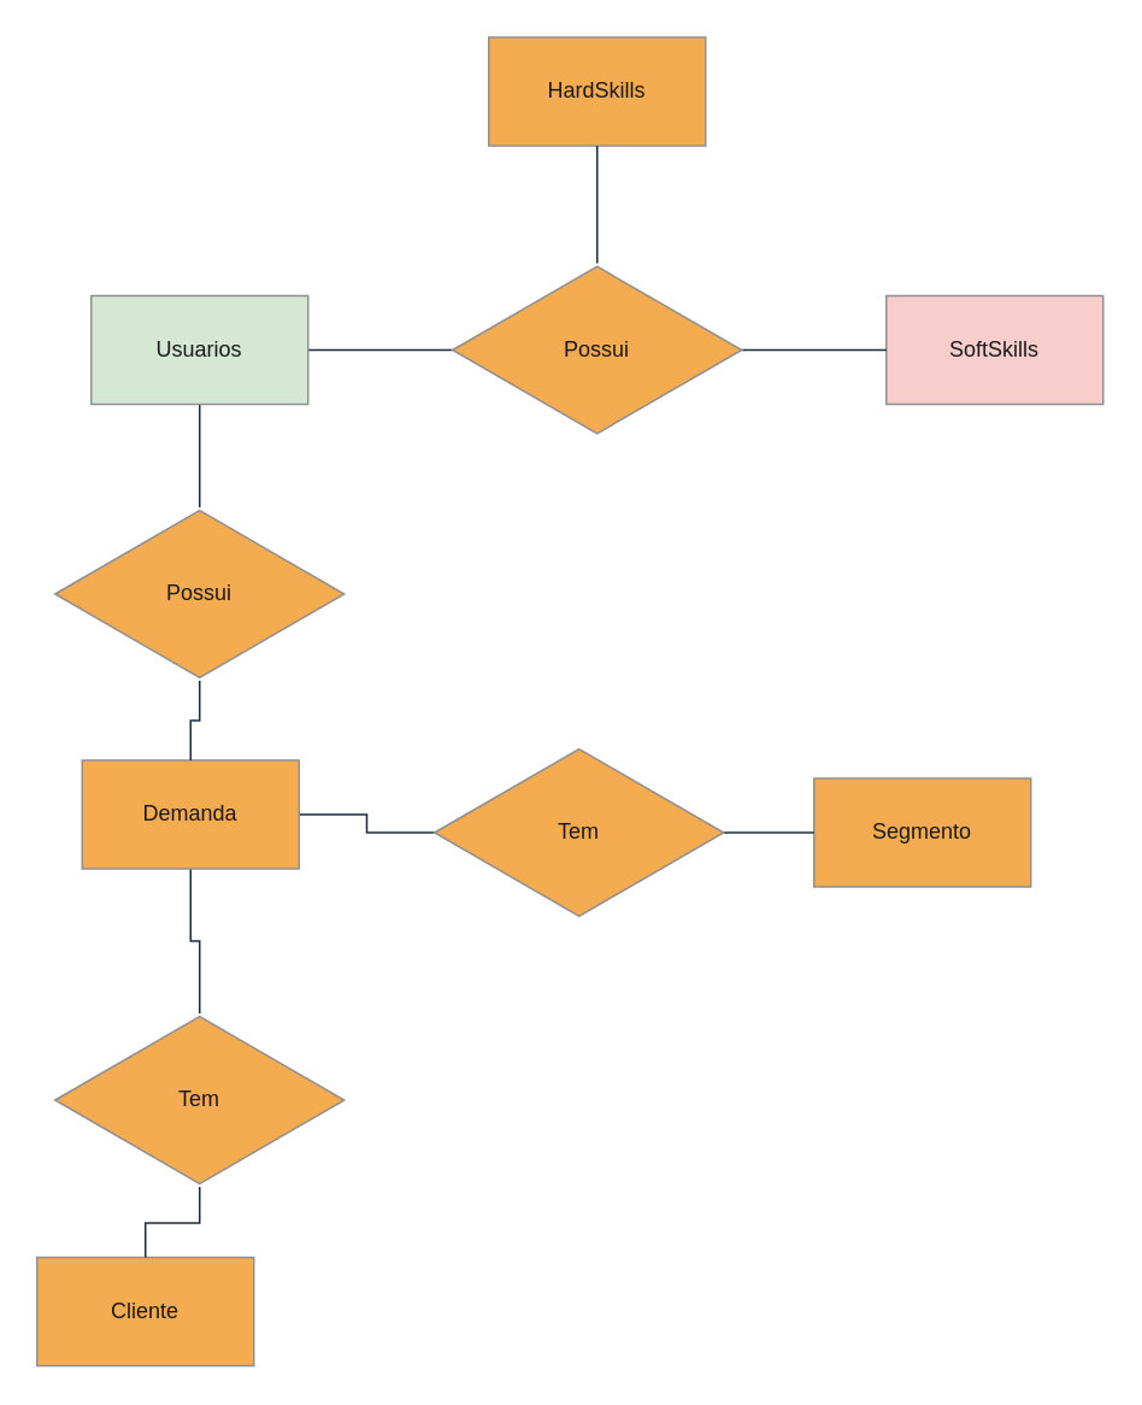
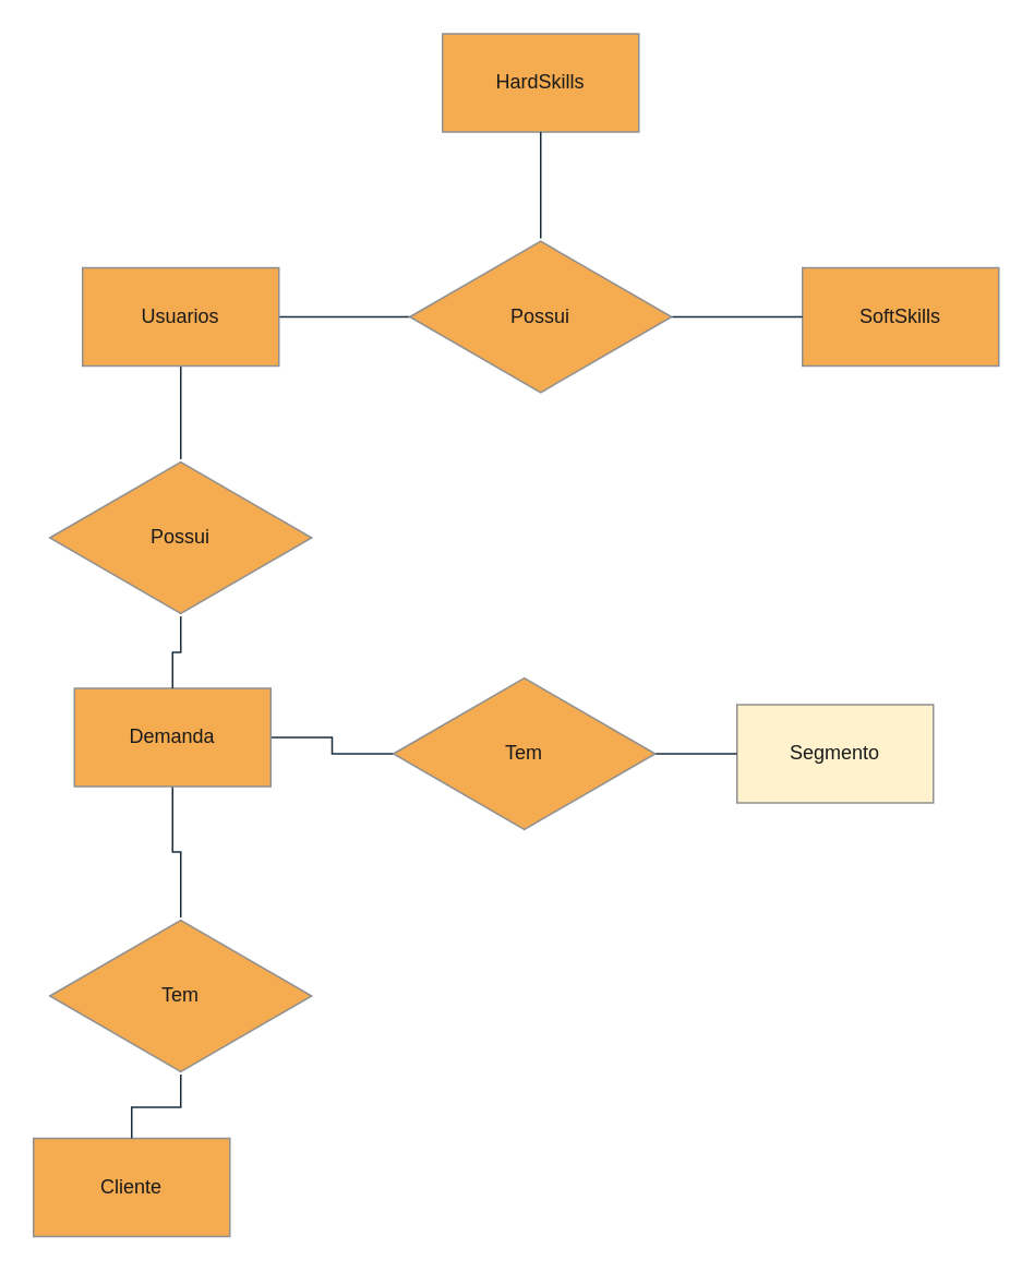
  <mxCell id="0" />
  <mxCell id="1" parent="0" />
  <mxCell id="2" value="" style="edgeStyle=orthogonalEdgeStyle;rounded=0;orthogonalLoop=1;jettySize=auto;html=1;endArrow=none;endFill=0;labelBackgroundColor=none;strokeColor=#182E3E;fontColor=default;" edge="1" parent="1" source="4" target="14"><mxGeometry relative="1" as="geometry" /></mxCell>
  <mxCell id="3" value="" style="edgeStyle=orthogonalEdgeStyle;rounded=0;orthogonalLoop=1;jettySize=auto;html=1;endArrow=none;endFill=0;labelBackgroundColor=none;strokeColor=#182E3E;fontColor=default;" edge="1" parent="1" source="4" target="16"><mxGeometry relative="1" as="geometry" /></mxCell>
- <mxCell id="4" value="Usuarios" style="rounded=0;whiteSpace=wrap;html=1;labelBackgroundColor=none;fillColor=#d5e8d4;strokeColor=#909090;fontColor=#1A1A1A;" vertex="1" parent="1"><mxGeometry x="50" y="163" width="120" height="60" as="geometry" /></mxCell>
+ <mxCell id="4" value="Usuarios" style="rounded=0;whiteSpace=wrap;html=1;labelBackgroundColor=none;fillColor=#F5AB50;strokeColor=#909090;fontColor=#1A1A1A;" vertex="1" parent="1"><mxGeometry x="50" y="163" width="120" height="60" as="geometry" /></mxCell>
  <mxCell id="5" value="HardSkills" style="rounded=0;whiteSpace=wrap;html=1;labelBackgroundColor=none;fillColor=#F5AB50;strokeColor=#909090;fontColor=#1A1A1A;" vertex="1" parent="1"><mxGeometry x="270" y="20" width="120" height="60" as="geometry" /></mxCell>
- <mxCell id="6" value="SoftSkills" style="rounded=0;whiteSpace=wrap;html=1;labelBackgroundColor=none;fillColor=#f8cecc;strokeColor=#909090;fontColor=#1A1A1A;" vertex="1" parent="1"><mxGeometry x="490" y="163" width="120" height="60" as="geometry" /></mxCell>
+ <mxCell id="6" value="SoftSkills" style="rounded=0;whiteSpace=wrap;html=1;labelBackgroundColor=none;fillColor=#F5AB50;strokeColor=#909090;fontColor=#1A1A1A;" vertex="1" parent="1"><mxGeometry x="490" y="163" width="120" height="60" as="geometry" /></mxCell>
  <mxCell id="7" value="" style="edgeStyle=orthogonalEdgeStyle;rounded=0;orthogonalLoop=1;jettySize=auto;html=1;endArrow=none;endFill=0;labelBackgroundColor=none;strokeColor=#182E3E;fontColor=default;" edge="1" parent="1" source="9" target="18"><mxGeometry relative="1" as="geometry" /></mxCell>
  <mxCell id="8" value="" style="edgeStyle=orthogonalEdgeStyle;rounded=0;orthogonalLoop=1;jettySize=auto;html=1;endArrow=none;endFill=0;labelBackgroundColor=none;strokeColor=#182E3E;fontColor=default;" edge="1" parent="1" source="9" target="20"><mxGeometry relative="1" as="geometry" /></mxCell>
  <mxCell id="9" value="Demanda" style="rounded=0;whiteSpace=wrap;html=1;labelBackgroundColor=none;fillColor=#F5AB50;strokeColor=#909090;fontColor=#1A1A1A;" vertex="1" parent="1"><mxGeometry x="45" y="420" width="120" height="60" as="geometry" /></mxCell>
  <mxCell id="10" value="Cliente" style="rounded=0;whiteSpace=wrap;html=1;labelBackgroundColor=none;fillColor=#F5AB50;strokeColor=#909090;fontColor=#1A1A1A;" vertex="1" parent="1"><mxGeometry x="20" y="695" width="120" height="60" as="geometry" /></mxCell>
- <mxCell id="11" value="Segmento" style="rounded=0;whiteSpace=wrap;html=1;labelBackgroundColor=none;fillColor=#F5AB50;strokeColor=#909090;fontColor=#1A1A1A;" vertex="1" parent="1"><mxGeometry x="450" y="430" width="120" height="60" as="geometry" /></mxCell>
+ <mxCell id="11" value="Segmento" style="rounded=0;whiteSpace=wrap;html=1;labelBackgroundColor=none;fillColor=#fff2cc;strokeColor=#909090;fontColor=#1A1A1A;" vertex="1" parent="1"><mxGeometry x="450" y="430" width="120" height="60" as="geometry" /></mxCell>
  <mxCell id="12" value="" style="edgeStyle=orthogonalEdgeStyle;rounded=0;orthogonalLoop=1;jettySize=auto;html=1;endArrow=none;endFill=0;labelBackgroundColor=none;strokeColor=#182E3E;fontColor=default;" edge="1" parent="1" source="14" target="5"><mxGeometry relative="1" as="geometry" /></mxCell>
  <mxCell id="13" value="" style="edgeStyle=orthogonalEdgeStyle;rounded=0;orthogonalLoop=1;jettySize=auto;html=1;endArrow=none;endFill=0;labelBackgroundColor=none;strokeColor=#182E3E;fontColor=default;" edge="1" parent="1" source="14" target="6"><mxGeometry relative="1" as="geometry" /></mxCell>
  <mxCell id="14" value="Possui" style="html=1;whiteSpace=wrap;aspect=fixed;shape=isoRectangle;labelBackgroundColor=none;fillColor=#F5AB50;strokeColor=#909090;fontColor=#1A1A1A;" vertex="1" parent="1"><mxGeometry x="250" y="145" width="160" height="96" as="geometry" /></mxCell>
  <mxCell id="15" value="" style="edgeStyle=orthogonalEdgeStyle;rounded=0;orthogonalLoop=1;jettySize=auto;html=1;endArrow=none;endFill=0;labelBackgroundColor=none;strokeColor=#182E3E;fontColor=default;" edge="1" parent="1" source="16" target="9"><mxGeometry relative="1" as="geometry" /></mxCell>
  <mxCell id="16" value="Possui" style="html=1;whiteSpace=wrap;aspect=fixed;shape=isoRectangle;labelBackgroundColor=none;fillColor=#F5AB50;strokeColor=#909090;fontColor=#1A1A1A;" vertex="1" parent="1"><mxGeometry x="30" y="280" width="160" height="96" as="geometry" /></mxCell>
  <mxCell id="17" value="" style="edgeStyle=orthogonalEdgeStyle;rounded=0;orthogonalLoop=1;jettySize=auto;html=1;endArrow=none;endFill=0;labelBackgroundColor=none;strokeColor=#182E3E;fontColor=default;" edge="1" parent="1" source="18" target="11"><mxGeometry relative="1" as="geometry" /></mxCell>
  <mxCell id="18" value="Tem" style="html=1;whiteSpace=wrap;aspect=fixed;shape=isoRectangle;labelBackgroundColor=none;fillColor=#F5AB50;strokeColor=#909090;fontColor=#1A1A1A;" vertex="1" parent="1"><mxGeometry x="240" y="412" width="160" height="96" as="geometry" /></mxCell>
  <mxCell id="19" value="" style="edgeStyle=orthogonalEdgeStyle;rounded=0;orthogonalLoop=1;jettySize=auto;html=1;endArrow=none;endFill=0;labelBackgroundColor=none;strokeColor=#182E3E;fontColor=default;" edge="1" parent="1" source="20" target="10"><mxGeometry relative="1" as="geometry" /></mxCell>
  <mxCell id="20" value="Tem" style="html=1;whiteSpace=wrap;aspect=fixed;shape=isoRectangle;labelBackgroundColor=none;fillColor=#F5AB50;strokeColor=#909090;fontColor=#1A1A1A;" vertex="1" parent="1"><mxGeometry x="30" y="560" width="160" height="96" as="geometry" /></mxCell>
